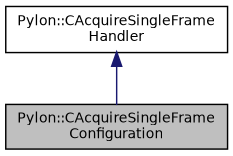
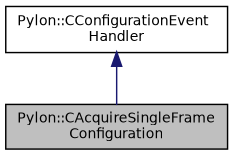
  digraph {
    node [color=black fontname=Helvetica fontsize=10 shape=record style=filled]
    n1 [fillcolor=grey75 fontcolor=black height=0.2 label="Pylon::CAcquireSingleFrame\lConfiguration" width=0.4]
-   n2 [fillcolor=white height=0.2 label="Pylon::CAcquireSingleFrame\lHandler" width=0.4]
+   n2 [fillcolor=white height=0.2 label="Pylon::CConfigurationEvent\lHandler" width=0.4]
    n2 -> n1 [color=midnightblue dir=back fontname=Helvetica fontsize=10 labelfontname=Helvetica labelfontsize=10 style=solid]
  }
